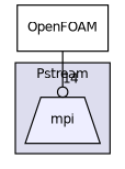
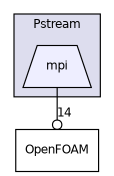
  digraph {
    compound=true
    node [fontname=Helvetica fontsize=10 color=black]
    n1 [fillcolor="#eeeeff" label=mpi pencolor=black shape=trapezium style=filled]
    n2 [label=OpenFOAM shape=box]
    subgraph cluster_1 {
      bgcolor="#ddddee"
      fontname=Helvetica
      fontsize=10
      label=Pstream
      pencolor=black
      n1
    }
-   n2 -> n1 [headlabel=14 labeldistance=1.5 labelfontname=Helvetica labelfontsize=10 arrowhead=odot]
+   n1 -> n2 [headlabel=14 labeldistance=1.5 labelfontname=Helvetica labelfontsize=10 arrowhead=odot]
  }
